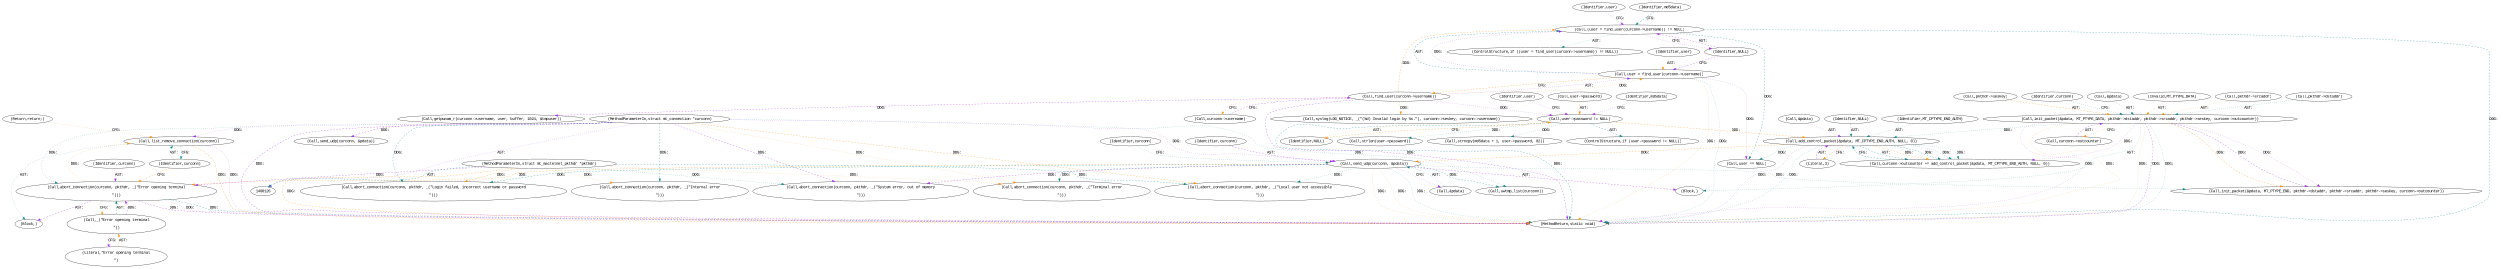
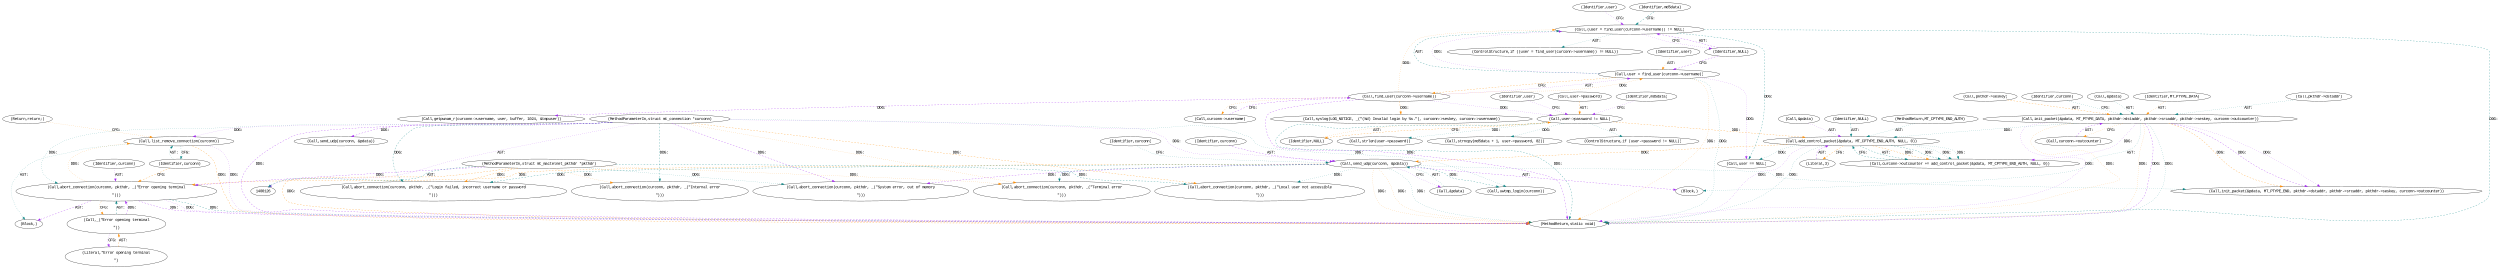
  digraph {
    fontname="Liberation Mono"
    node [fontname="Liberation Mono"]
    edge [color=teal fontname="Liberation Mono" style=dotted]
    n1 [label="(Call,list_remove_connection(curconn))"]
    n2 [label="(Identifier,curconn)"]
    n3 [label="(MethodReturn,static void)"]
    n4 [label="(Block,)"]
    n5 [label="(Call,abort_connection(curconn, pkthdr, _(\"Error opening terminal\r\n\")))"]
    n6 [label="(Call,_(\"Error opening terminal\r\n\"))"]
    n7 [label="(Literal,\"Error opening terminal\r\n\")"]
    n8 [label="(Call,send_udp(curconn, &pdata))"]
    n9 [label="(Call,abort_connection(curconn, pkthdr, _(\"Local user not accessible\r\n\")))"]
    n10 [label="(Block,)"]
    n11 [label="(Call,init_packet(&pdata, MT_PTYPE_END, pkthdr->dstaddr, pkthdr->srcaddr, pkthdr->seskey, curconn->outcounter))"]
    n12 [label="(Call,abort_connection(curconn, pkthdr, _(\"Login failed, incorrect username or password\r\n\")))"]
    n13 [label="(Call,abort_connection(curconn, pkthdr, _(\"System error, out of memory\r\n\")))"]
    n14 [label="(Call,abort_connection(curconn, pkthdr, _(\"Terminal error\r\n\")))"]
    n15 [label="(Call,&pdata)"]
-   n16 [label="(Call,uwtmp_list(curconn))"]
+   n16 [label="(Call,uwtmp_login(curconn))"]
    n17 [label="(MethodParameterIn,struct mt_connection *curconn)"]
    n18 [label="(Call,abort_connection(curconn, pkthdr, _(\"Internal error\r\n\")))"]
    n19 [label="(Call,send_udp(curconn, &pdata))"]
    n20 [label=1400126]
    n21 [label="(Call,add_control_packet(&pdata, MT_CPTYPE_END_AUTH, NULL, 0))"]
    n22 [label="(Literal,3)"]
    n23 [label="(Call,user == NULL)"]
    n24 [label="(Call,curconn->outcounter += add_control_packet(&pdata, MT_CPTYPE_END_AUTH, NULL, 0))"]
    n25 [label="(Call,init_packet(&pdata, MT_PTYPE_DATA, pkthdr->dstaddr, pkthdr->srcaddr, pkthdr->seskey, curconn->outcounter))"]
    n26 [label="(Call,curconn->outcounter)"]
    n27 [label="(Call,user->password != NULL)"]
    n28 [label="(Call,strlen(user->password))"]
    n29 [label="(Call,strncpy(md5data + 1, user->password, 82))"]
    n30 [label="(ControlStructure,if (user->password != NULL))"]
    n31 [label="(Identifier,NULL)"]
    n32 [label="(Call,(user = find_user(curconn->username)) != NULL)"]
    n33 [label="(ControlStructure,if ((user = find_user(curconn->username)) != NULL))"]
    n34 [label="(Identifier,NULL)"]
    n35 [label="(Call,user = find_user(curconn->username))"]
    n36 [label="(Call,find_user(curconn->username))"]
    n37 [label="(Call,curconn->username)"]
    n38 [label="(Call,syslog(LOG_NOTICE, _(\"(%d) Invalid login by %s.\"), curconn->seskey, curconn->username))"]
    n39 [label="(Call,getpwnam_r(curconn->username, user, buffer, 1024, &tmpuser))"]
    n40 [label="(MethodParameterIn,struct mt_mactelnet_pkthdr *pkthdr)"]
    n41 [label="(Identifier,user)"]
-   n42 [label="(Identifier,MT_CPTYPE_END_AUTH)"]
+   n42 [label="(MethodReturn,MT_CPTYPE_END_AUTH)"]
    n43 [label="(Return,return;)"]
    n44 [label="(Identifier,curconn)"]
    n45 [label="(Identifier,curconn)"]
    n46 [label="(Call,user->password)"]
    n47 [label="(Call,&pdata)"]
    n48 [label="(Identifier,curconn)"]
    n49 [label="(Identifier,curconn)"]
-   n50 [label="(Invalid,MT_PTYPE_DATA)"]
-   n51 [label="(Call,pkthdr->srcaddr)"]
+   n50 [label="(Identifier,MT_PTYPE_DATA)"]
    n52 [label="(Identifier,md5data)"]
    n53 [label="(Call,pkthdr->dstaddr)"]
    n54 [label="(Call,&pdata)"]
    n55 [label="(Call,pkthdr->seskey)"]
    n56 [label="(Identifier,md5data)"]
    n57 [label="(Identifier,user)"]
    n58 [label="(Identifier,user)"]
    n59 [label="(Identifier,NULL)"]
    n1 -> n2 [label="CFG: "]
    n1 -> n3 [color=purple label="DDG: "]
    n1 -> n3 [color=darkorange label="DDG: " style=dashed]
    n1 -> n4 [label="AST: "]
    n2 -> n1 [label="AST: "]
    n2 -> n5 [color=darkorange label="CFG: " style=dashed]
    n5 -> n1 [color=darkorange label="DDG: "]
    n5 -> n3 [label="DDG: " style=dashed]
    n5 -> n3 [color=purple label="DDG: " style=dashed]
    n5 -> n3 [color=purple label="DDG: "]
    n5 -> n4 [color=purple label="AST: " style=dashed]
    n5 -> n6 [color=darkorange label="CFG: "]
    n6 -> n5 [label="AST: " style=dashed]
    n6 -> n5 [color=purple label="DDG: " style=dashed]
    n6 -> n7 [color=purple label="CFG: "]
    n7 -> n6 [color=darkorange label="AST: " style=dashed]
    n8 -> n3 [color=darkorange label="DDG: "]
    n8 -> n3 [color=darkorange label="DDG: "]
    n8 -> n3 [label="DDG: "]
    n8 -> n5 [color=darkorange label="DDG: " style=dashed]
    n8 -> n9 [label="DDG: "]
    n8 -> n10 [color=purple label="AST: " style=dashed]
    n8 -> n11 [label="DDG: "]
    n8 -> n12 [label="DDG: " style=dashed]
    n8 -> n13 [color=purple label="DDG: " style=dashed]
    n8 -> n14 [label="DDG: " style=dashed]
    n8 -> n15 [color=purple label="CFG: "]
    n8 -> n16 [label="DDG: " style=dashed]
    n15 -> n8 [label="AST: "]
    n17 -> n1 [color=purple label="DDG: "]
    n17 -> n3 [color=purple label="DDG: " style=dashed]
    n17 -> n5 [label="DDG: "]
    n17 -> n8 [color=purple label="DDG: "]
    n17 -> n9 [color=darkorange label="DDG: " style=dashed]
    n17 -> n12 [label="DDG: " style=dashed]
    n17 -> n13 [color=purple label="DDG: " style=dashed]
    n17 -> n14 [color=darkorange label="DDG: "]
    n17 -> n16 [label="DDG: "]
    n17 -> n18 [label="DDG: " style=dashed]
    n17 -> n19 [color=purple label="DDG: " style=dashed]
    n17 -> n20 [color=purple label="AST: "]
    n21 -> n3 [color=purple label="DDG: "]
    n21 -> n3 [label="DDG: "]
    n21 -> n8 [color=darkorange label="DDG: " style=dashed]
    n21 -> n22 [color=darkorange label="CFG: " style=dashed]
    n21 -> n23 [label="DDG: "]
    n21 -> n24 [label="AST: " style=dashed]
    n21 -> n24 [color=darkorange label="DDG: " style=dashed]
    n21 -> n24 [label="DDG: " style=dashed]
    n21 -> n24 [label="DDG: "]
    n21 -> n24 [label="DDG: "]
    n22 -> n21 [color=purple label="AST: " style=dashed]
    n24 -> n21 [label="CFG: " style=dashed]
    n25 -> n3 [color=darkorange label="DDG: "]
    n25 -> n3 [color=purple label="DDG: " style=dashed]
    n25 -> n3 [label="DDG: "]
    n25 -> n3 [color=purple label="DDG: "]
    n25 -> n3 [color=darkorange label="DDG: "]
    n25 -> n10 [label="AST: "]
    n25 -> n11 [color=darkorange label="DDG: " style=dashed]
    n25 -> n11 [color=purple label="DDG: " style=dashed]
    n25 -> n11 [color=purple label="DDG: "]
    n25 -> n21 [label="DDG: "]
    n25 -> n24 [color=purple label="DDG: "]
    n25 -> n26 [color=darkorange label="CFG: "]
    n26 -> n25 [color=purple label="AST: " style=dashed]
    n27 -> n3 [label="DDG: " style=dashed]
    n27 -> n21 [color=darkorange label="DDG: " style=dashed]
    n27 -> n28 [label="DDG: "]
    n27 -> n29 [label="DDG: "]
-   n27 -> n30 [label="AST: " style=dashed]
+   n27 -> n30 [label="AST: "]
    n27 -> n31 [color=darkorange label="CFG: " style=dashed]
    n31 -> n27 [color=darkorange label="AST: "]
    n32 -> n3 [label="DDG: " style=dashed]
    n32 -> n23 [label="DDG: " style=dashed]
    n32 -> n33 [label="AST: "]
    n32 -> n34 [color=purple label="CFG: "]
    n34 -> n32 [color=purple label="AST: " style=dashed]
    n34 -> n35 [color=purple label="CFG: " style=dashed]
    n35 -> n3 [color=darkorange label="DDG: "]
    n35 -> n3 [label="DDG: "]
    n35 -> n23 [color=purple label="DDG: "]
    n35 -> n32 [label="AST: " style=dashed]
    n35 -> n32 [color=purple label="DDG: "]
    n35 -> n36 [color=darkorange label="CFG: " style=dashed]
    n36 -> n3 [color=purple label="DDG: " style=dashed]
    n36 -> n27 [color=purple label="DDG: "]
-   n36 -> n32 [color=darkorange label="DDG: " style=dashed]
+   n36 -> n32 [color=darkorange label="DDG: "]
    n36 -> n35 [color=purple label="AST: "]
    n36 -> n35 [color=darkorange label="DDG: "]
    n36 -> n37 [color=darkorange label="CFG: "]
    n36 -> n38 [color=darkorange label="DDG: " style=dashed]
    n36 -> n39 [color=purple label="DDG: " style=dashed]
    n37 -> n36 [color=purple label="CFG: " style=dashed]
    n40 -> n3 [color=darkorange label="DDG: " style=dashed]
    n40 -> n5 [color=purple label="DDG: " style=dashed]
    n40 -> n9 [label="DDG: " style=dashed]
    n40 -> n12 [color=darkorange label="DDG: " style=dashed]
    n40 -> n13 [label="DDG: "]
    n40 -> n14 [color=darkorange label="DDG: "]
    n40 -> n18 [color=darkorange label="DDG: "]
    n40 -> n20 [label="AST: " style=dashed]
    n41 -> n32 [color=purple label="CFG: "]
    n42 -> n21 [label="AST: "]
    n43 -> n1 [color=darkorange label="CFG: "]
    n44 -> n25 [label="CFG: "]
    n45 -> n8 [color=purple label="AST: " style=dashed]
    n46 -> n27 [color=darkorange label="AST: " style=dashed]
    n47 -> n25 [label="AST: "]
    n48 -> n8 [label="CFG: "]
    n49 -> n5 [color=purple label="AST: "]
    n50 -> n25 [color=darkorange label="AST: "]
-   n51 -> n25 [color=darkorange label="AST: "]
    n52 -> n27 [color=purple label="CFG: "]
    n53 -> n25 [label="AST: "]
    n54 -> n21 [color=purple label="AST: "]
    n55 -> n25 [color=darkorange label="AST: " style=dashed]
    n56 -> n32 [label="CFG: " style=dashed]
    n57 -> n35 [color=darkorange label="AST: "]
    n58 -> n27 [color=purple label="CFG: "]
    n59 -> n21 [label="AST: " style=dashed]
  }
